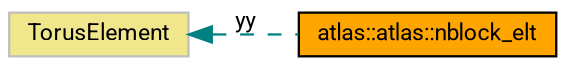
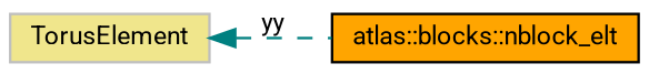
  digraph {
    rankdir=LR
    fontname=Roboto
    node [fontname=Roboto fontsize=10 shape=record style=filled]
-   n1 [color=black fillcolor=orange fontcolor=black height=0.2 label="atlas::atlas::nblock_elt" width=0.4]
+   n1 [color=black fillcolor=orange fontcolor=black height=0.2 label="atlas::blocks::nblock_elt" width=0.4]
    n2 [color=grey75 fillcolor=khaki height=0.2 label=TorusElement width=0.4]
    n2 -> n1 [color=teal dir=back fontname=Roboto fontsize=10 label=" yy" labelfontname=Helvetica labelfontsize=10 style=dashed]
  }
